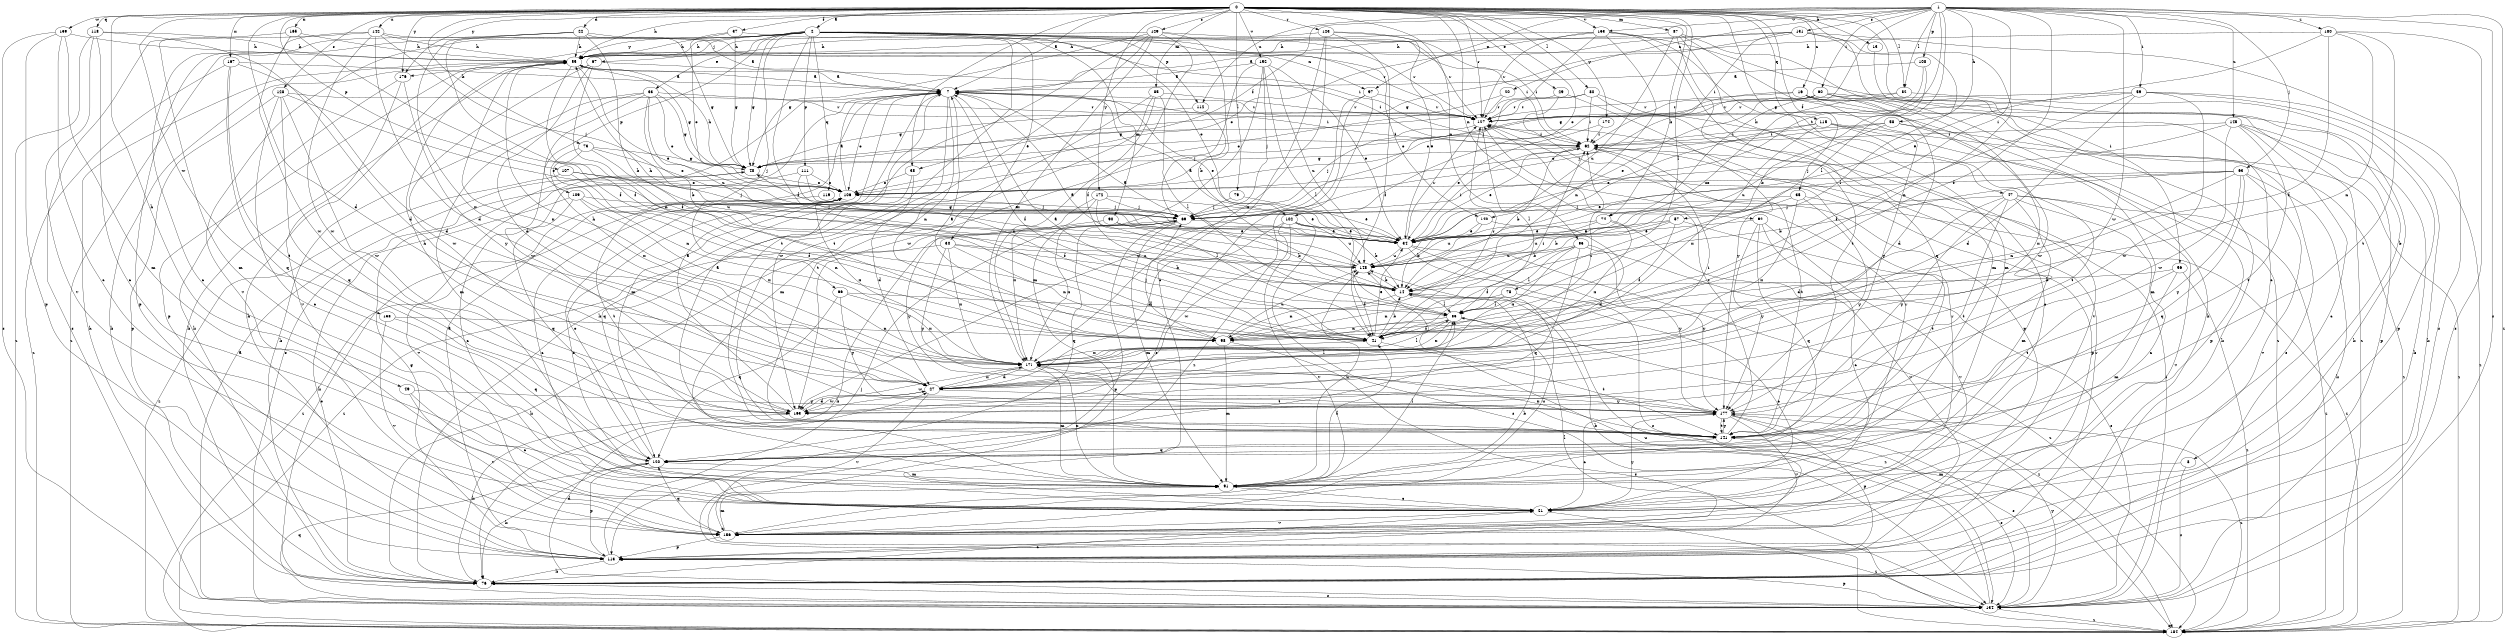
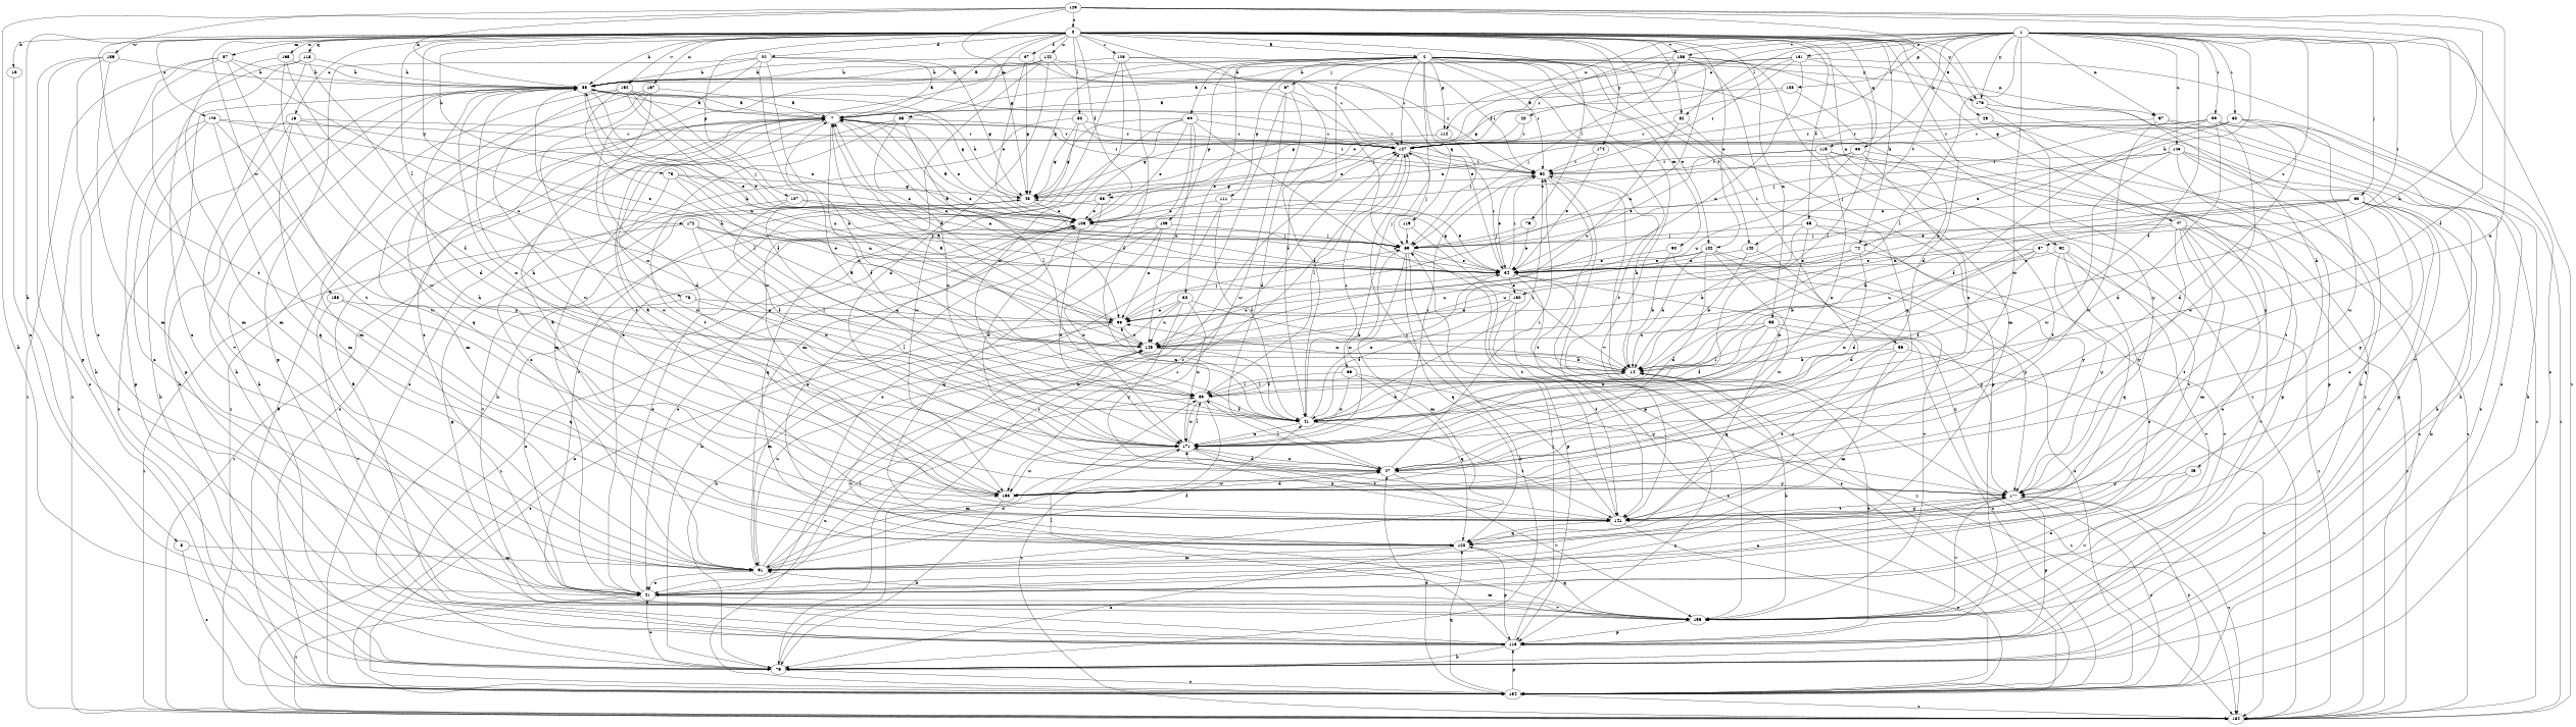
  strict digraph {
    0
    2
    7
    8
    13
    16
    22
    27
    29
    35
    37
    38
    47
    49
    55
    56
    73
    74
    78
    79
    80
    82
    85
    87
    92
    95
    102
    107
    115
    118
    123
    127
    128
    129
    142
    152
    153
    158
    159
    165
    167
    172
    174
    176
    41
    97
    140
    184
    30
    33
    48
    62
    66
    67
    90
    109
    111
    112
    119
    141
    156
    134
    163
    34
    91
    98
    106
    21
    76
    177
    14
    113
    171
    83
    69
    120
    148
    1
    20
    57
    58
    59
    60
    63
    108
    131
    145
    180
    0 -> 2 [label=a]
    0 -> 7 [label=a]
    0 -> 8 [label=b]
    0 -> 13 [label=b]
    0 -> 16 [label=c]
    0 -> 22 [label=d]
    0 -> 27 [label=d]
    0 -> 29 [label=e]
    0 -> 35 [label=f]
    0 -> 37 [label=f]
    0 -> 38 [label=f]
    0 -> 47 [label=g]
    0 -> 49 [label=h]
    0 -> 55 [label=h]
    0 -> 56 [label=i]
    0 -> 73 [label=k]
    0 -> 74 [label=k]
    0 -> 78 [label=l]
    0 -> 79 [label=l]
    0 -> 80 [label=l]
    0 -> 82 [label=l]
    0 -> 85 [label=m]
    0 -> 87 [label=m]
    0 -> 92 [label=n]
    0 -> 95 [label=n]
    0 -> 102 [label=o]
    0 -> 107 [label=p]
    0 -> 115 [label=q]
    0 -> 118 [label=q]
    0 -> 123 [label=r]
    0 -> 127 [label=r]
    0 -> 128 [label=s]
-   0 -> 129 [label=s]
+   129 -> 0 [label=s]
    0 -> 142 [label=u]
    0 -> 152 [label=v]
    0 -> 153 [label=v]
    0 -> 158 [label=w]
    0 -> 159 [label=w]
    0 -> 165 [label=x]
    0 -> 167 [label=x]
    0 -> 172 [label=y]
    0 -> 174 [label=y]
    0 -> 176 [label=y]
    2 -> 55 [label=h]
    2 -> 102 [label=o]
    2 -> 127 [label=r]
    2 -> 176 [label=y]
    2 -> 41 [label=f]
    2 -> 97 [label=n]
    2 -> 140 [label=t]
    2 -> 184 [label=z]
    2 -> 30 [label=e]
    2 -> 33 [label=e]
    2 -> 48 [label=g]
    2 -> 62 [label=i]
    2 -> 66 [label=j]
    2 -> 67 [label=j]
    2 -> 90 [label=m]
    2 -> 109 [label=p]
    2 -> 111 [label=p]
    2 -> 112 [label=p]
    2 -> 119 [label=q]
    2 -> 141 [label=t]
    2 -> 156 [label=v]
    7 -> 127 [label=r]
    7 -> 41 [label=f]
    7 -> 62 [label=i]
    7 -> 134 [label=s]
    7 -> 163 [label=w]
    7 -> 34 [label=e]
    7 -> 91 [label=m]
    7 -> 98 [label=n]
    7 -> 106 [label=o]
    8 -> 134 [label=s]
    8 -> 91 [label=m]
    13 -> 21 [label=c]
    16 -> 127 [label=r]
    16 -> 134 [label=s]
    16 -> 91 [label=m]
    16 -> 106 [label=o]
    16 -> 76 [label=k]
    16 -> 177 [label=y]
    22 -> 7 [label=a]
    22 -> 55 [label=h]
    22 -> 41 [label=f]
    22 -> 48 [label=g]
    22 -> 14 [label=b]
    22 -> 113 [label=p]
    22 -> 171 [label=x]
    27 -> 62 [label=i]
    27 -> 156 [label=v]
    27 -> 163 [label=w]
    27 -> 177 [label=y]
    27 -> 171 [label=x]
    27 -> 83 [label=l]
    29 -> 127 [label=r]
    29 -> 177 [label=y]
    29 -> 113 [label=p]
    35 -> 184 [label=z]
    35 -> 177 [label=y]
    35 -> 14 [label=b]
    35 -> 171 [label=x]
    35 -> 69 [label=j]
    37 -> 55 [label=h]
    37 -> 48 [label=g]
    37 -> 62 [label=i]
    37 -> 106 [label=o]
    38 -> 27 [label=d]
    38 -> 106 [label=o]
    38 -> 120 [label=q]
    47 -> 27 [label=d]
    47 -> 184 [label=z]
    47 -> 141 [label=t]
    47 -> 156 [label=v]
    47 -> 91 [label=m]
    47 -> 21 [label=c]
    47 -> 177 [label=y]
    47 -> 69 [label=j]
    49 -> 156 [label=v]
    49 -> 21 [label=c]
    49 -> 177 [label=y]
    55 -> 7 [label=a]
    55 -> 48 [label=g]
    55 -> 62 [label=i]
    55 -> 34 [label=e]
    55 -> 98 [label=n]
    55 -> 76 [label=k]
    55 -> 113 [label=p]
    55 -> 171 [label=x]
    56 -> 184 [label=z]
    56 -> 141 [label=t]
    56 -> 91 [label=m]
    56 -> 14 [label=b]
    73 -> 48 [label=g]
    73 -> 98 [label=n]
    73 -> 106 [label=o]
    73 -> 171 [label=x]
    73 -> 148 [label=u]
    74 -> 156 [label=v]
    74 -> 34 [label=e]
    74 -> 171 [label=x]
    74 -> 148 [label=u]
    78 -> 98 [label=n]
    78 -> 21 [label=c]
    78 -> 83 [label=l]
    79 -> 34 [label=e]
    79 -> 69 [label=j]
    80 -> 127 [label=r]
    80 -> 48 [label=g]
    80 -> 62 [label=i]
    80 -> 156 [label=v]
    80 -> 21 [label=c]
    82 -> 127 [label=r]
    82 -> 113 [label=p]
    82 -> 148 [label=u]
    85 -> 127 [label=r]
    85 -> 141 [label=t]
    85 -> 91 [label=m]
    85 -> 171 [label=x]
    85 -> 83 [label=l]
    87 -> 55 [label=h]
    87 -> 184 [label=z]
    87 -> 141 [label=t]
    87 -> 91 [label=m]
    87 -> 76 [label=k]
    87 -> 148 [label=u]
    92 -> 156 [label=v]
    92 -> 34 [label=e]
    92 -> 21 [label=c]
    92 -> 177 [label=y]
    92 -> 120 [label=q]
    95 -> 41 [label=f]
    95 -> 134 [label=s]
    95 -> 177 [label=y]
    95 -> 171 [label=x]
    95 -> 83 [label=l]
    95 -> 120 [label=q]
    95 -> 148 [label=u]
    102 -> 27 [label=d]
    102 -> 156 [label=v]
    102 -> 134 [label=s]
    102 -> 163 [label=w]
    102 -> 34 [label=e]
    102 -> 14 [label=b]
    102 -> 148 [label=u]
    107 -> 41 [label=f]
    107 -> 184 [label=z]
    107 -> 106 [label=o]
    107 -> 69 [label=j]
    115 -> 184 [label=z]
    115 -> 62 [label=i]
    115 -> 141 [label=t]
    115 -> 34 [label=e]
    115 -> 113 [label=p]
    115 -> 171 [label=x]
    118 -> 27 [label=d]
    118 -> 55 [label=h]
    118 -> 184 [label=z]
    118 -> 156 [label=v]
    118 -> 21 [label=c]
    123 -> 55 [label=h]
    123 -> 41 [label=f]
    123 -> 62 [label=i]
    123 -> 34 [label=e]
    123 -> 21 [label=c]
    123 -> 171 [label=x]
    127 -> 62 [label=i]
    127 -> 83 [label=l]
    127 -> 69 [label=j]
    128 -> 127 [label=r]
    128 -> 163 [label=w]
    128 -> 34 [label=e]
    128 -> 21 [label=c]
    128 -> 113 [label=p]
    128 -> 120 [label=q]
    129 -> 55 [label=h]
    129 -> 127 [label=r]
    129 -> 41 [label=f]
    129 -> 48 [label=g]
    129 -> 141 [label=t]
    129 -> 76 [label=k]
    129 -> 14 [label=b]
    129 -> 171 [label=x]
    142 -> 27 [label=d]
    142 -> 55 [label=h]
    142 -> 127 [label=r]
    142 -> 134 [label=s]
    142 -> 163 [label=w]
    142 -> 21 [label=c]
    142 -> 69 [label=j]
    152 -> 7 [label=a]
    152 -> 163 [label=w]
    152 -> 34 [label=e]
    152 -> 91 [label=m]
    152 -> 83 [label=l]
    152 -> 69 [label=j]
    152 -> 148 [label=u]
    153 -> 55 [label=h]
    153 -> 127 [label=r]
    153 -> 184 [label=z]
    153 -> 91 [label=m]
    153 -> 98 [label=n]
    153 -> 106 [label=o]
    153 -> 69 [label=j]
    153 -> 120 [label=q]
    158 -> 156 [label=v]
    158 -> 98 [label=n]
    158 -> 120 [label=q]
    159 -> 55 [label=h]
    159 -> 134 [label=s]
    159 -> 91 [label=m]
    159 -> 21 [label=c]
    159 -> 113 [label=p]
    165 -> 55 [label=h]
    165 -> 41 [label=f]
    165 -> 163 [label=w]
    165 -> 91 [label=m]
    167 -> 7 [label=a]
    167 -> 27 [label=d]
    167 -> 184 [label=z]
    167 -> 141 [label=t]
    167 -> 120 [label=q]
    172 -> 184 [label=z]
    172 -> 34 [label=e]
    172 -> 171 [label=x]
    172 -> 83 [label=l]
    172 -> 69 [label=j]
    174 -> 62 [label=i]
    174 -> 34 [label=e]
    176 -> 156 [label=v]
    176 -> 76 [label=k]
    176 -> 177 [label=y]
    41 -> 7 [label=a]
    41 -> 127 [label=r]
    41 -> 62 [label=i]
    41 -> 141 [label=t]
    41 -> 34 [label=e]
    41 -> 14 [label=b]
    41 -> 171 [label=x]
    97 -> 127 [label=r]
    97 -> 184 [label=z]
    97 -> 134 [label=s]
    97 -> 163 [label=w]
    140 -> 27 [label=d]
    140 -> 34 [label=e]
    140 -> 14 [label=b]
    30 -> 98 [label=n]
    30 -> 76 [label=k]
    30 -> 177 [label=y]
    30 -> 14 [label=b]
    30 -> 171 [label=x]
    30 -> 148 [label=u]
    33 -> 127 [label=r]
    33 -> 48 [label=g]
    33 -> 163 [label=w]
    33 -> 91 [label=m]
    33 -> 106 [label=o]
    33 -> 76 [label=k]
    33 -> 14 [label=b]
    33 -> 148 [label=u]
    48 -> 55 [label=h]
    48 -> 156 [label=v]
    48 -> 106 [label=o]
    62 -> 48 [label=g]
    62 -> 141 [label=t]
    62 -> 34 [label=e]
    62 -> 14 [label=b]
    62 -> 113 [label=p]
    66 -> 177 [label=y]
    66 -> 171 [label=x]
    66 -> 83 [label=l]
    66 -> 120 [label=q]
    67 -> 7 [label=a]
    67 -> 27 [label=d]
    67 -> 41 [label=f]
    67 -> 163 [label=w]
    67 -> 76 [label=k]
    90 -> 34 [label=e]
    90 -> 177 [label=y]
    90 -> 14 [label=b]
    109 -> 98 [label=n]
    109 -> 76 [label=k]
    109 -> 171 [label=x]
    109 -> 69 [label=j]
    109 -> 120 [label=q]
    111 -> 41 [label=f]
    111 -> 34 [label=e]
    111 -> 106 [label=o]
    111 -> 21 [label=c]
    112 -> 48 [label=g]
    112 -> 69 [label=j]
    119 -> 141 [label=t]
    119 -> 69 [label=j]
    141 -> 7 [label=a]
    141 -> 127 [label=r]
    141 -> 134 [label=s]
    141 -> 177 [label=y]
    141 -> 171 [label=x]
    141 -> 120 [label=q]
    156 -> 91 [label=m]
    156 -> 14 [label=b]
    156 -> 113 [label=p]
    156 -> 120 [label=q]
    156 -> 148 [label=u]
    134 -> 7 [label=a]
    134 -> 27 [label=d]
    134 -> 184 [label=z]
    134 -> 62 [label=i]
    134 -> 106 [label=o]
    134 -> 177 [label=y]
    134 -> 113 [label=p]
    134 -> 120 [label=q]
    134 -> 148 [label=u]
    163 -> 7 [label=a]
    163 -> 27 [label=d]
    163 -> 55 [label=h]
    163 -> 76 [label=k]
    34 -> 7 [label=a]
    34 -> 127 [label=r]
    34 -> 184 [label=z]
    34 -> 48 [label=g]
    34 -> 62 [label=i]
    34 -> 134 [label=s]
    34 -> 177 [label=y]
    34 -> 148 [label=u]
    91 -> 127 [label=r]
    91 -> 41 [label=f]
    91 -> 21 [label=c]
    91 -> 171 [label=x]
    91 -> 83 [label=l]
    91 -> 148 [label=u]
    98 -> 7 [label=a]
    98 -> 134 [label=s]
    98 -> 91 [label=m]
    98 -> 69 [label=j]
    98 -> 148 [label=u]
    106 -> 7 [label=a]
    106 -> 184 [label=z]
    106 -> 21 [label=c]
    106 -> 171 [label=x]
    106 -> 69 [label=j]
    21 -> 127 [label=r]
    21 -> 184 [label=z]
    21 -> 156 [label=v]
    21 -> 106 [label=o]
    21 -> 177 [label=y]
    76 -> 55 [label=h]
    76 -> 127 [label=r]
    76 -> 134 [label=s]
    76 -> 21 [label=c]
    177 -> 184 [label=z]
    177 -> 141 [label=t]
    177 -> 156 [label=v]
    177 -> 134 [label=s]
    177 -> 21 [label=c]
    177 -> 113 [label=p]
    14 -> 7 [label=a]
    14 -> 184 [label=z]
    14 -> 98 [label=n]
    14 -> 83 [label=l]
    113 -> 7 [label=a]
    113 -> 55 [label=h]
    113 -> 48 [label=g]
    113 -> 76 [label=k]
    113 -> 14 [label=b]
    113 -> 83 [label=l]
    113 -> 69 [label=j]
    171 -> 27 [label=d]
    171 -> 55 [label=h]
    171 -> 62 [label=i]
    171 -> 141 [label=t]
    171 -> 163 [label=w]
    171 -> 91 [label=m]
    171 -> 83 [label=l]
    83 -> 41 [label=f]
    83 -> 184 [label=z]
    83 -> 98 [label=n]
    83 -> 171 [label=x]
    69 -> 34 [label=e]
    69 -> 91 [label=m]
    69 -> 76 [label=k]
    69 -> 113 [label=p]
    69 -> 171 [label=x]
    69 -> 120 [label=q]
    120 -> 91 [label=m]
    120 -> 106 [label=o]
    120 -> 76 [label=k]
    120 -> 113 [label=p]
    148 -> 7 [label=a]
    148 -> 55 [label=h]
    148 -> 41 [label=f]
    148 -> 14 [label=b]
    1 -> 38 [label=f]
    1 -> 74 [label=k]
    1 -> 82 [label=l]
    1 -> 153 [label=v]
    1 -> 176 [label=y]
    1 -> 41 [label=f]
    1 -> 97 [label=n]
    1 -> 140 [label=t]
    1 -> 184 [label=z]
    1 -> 112 [label=u]
    1 -> 134 [label=s]
    1 -> 163 [label=w]
    1 -> 83 [label=l]
    1 -> 20 [label=c]
    1 -> 57 [label=i]
    1 -> 58 [label=h]
    1 -> 59 [label=i]
    1 -> 60 [label=i]
    1 -> 63 [label=j]
    1 -> 108 [label=p]
    1 -> 131 [label=s]
    1 -> 145 [label=u]
    1 -> 180 [label=z]
    20 -> 127 [label=r]
    20 -> 106 [label=o]
    57 -> 41 [label=f]
    57 -> 141 [label=t]
    57 -> 34 [label=e]
    57 -> 14 [label=b]
    57 -> 148 [label=u]
    58 -> 184 [label=z]
    58 -> 62 [label=i]
    58 -> 106 [label=o]
    58 -> 171 [label=x]
    58 -> 148 [label=u]
    59 -> 27 [label=d]
    59 -> 127 [label=r]
    59 -> 41 [label=f]
    59 -> 184 [label=z]
    59 -> 163 [label=w]
    59 -> 106 [label=o]
    59 -> 76 [label=k]
    60 -> 27 [label=d]
    60 -> 127 [label=r]
    60 -> 163 [label=w]
    60 -> 34 [label=e]
    60 -> 76 [label=k]
    60 -> 69 [label=j]
    63 -> 156 [label=v]
    63 -> 34 [label=e]
    63 -> 98 [label=n]
    63 -> 106 [label=o]
    63 -> 76 [label=k]
    63 -> 177 [label=y]
    63 -> 14 [label=b]
    63 -> 120 [label=q]
    108 -> 7 [label=a]
    108 -> 48 [label=g]
    108 -> 14 [label=b]
    131 -> 7 [label=a]
    131 -> 55 [label=h]
    131 -> 48 [label=g]
    131 -> 62 [label=i]
    131 -> 134 [label=s]
    131 -> 98 [label=n]
    131 -> 83 [label=l]
    145 -> 62 [label=i]
    145 -> 141 [label=t]
    145 -> 163 [label=w]
    145 -> 21 [label=c]
    145 -> 76 [label=k]
    145 -> 113 [label=p]
    145 -> 69 [label=j]
    180 -> 55 [label=h]
    180 -> 41 [label=f]
    180 -> 141 [label=t]
    180 -> 134 [label=s]
-   180 -> 34 [label=e]
+   34 -> 180 [label=e]
    180 -> 98 [label=n]
  }
